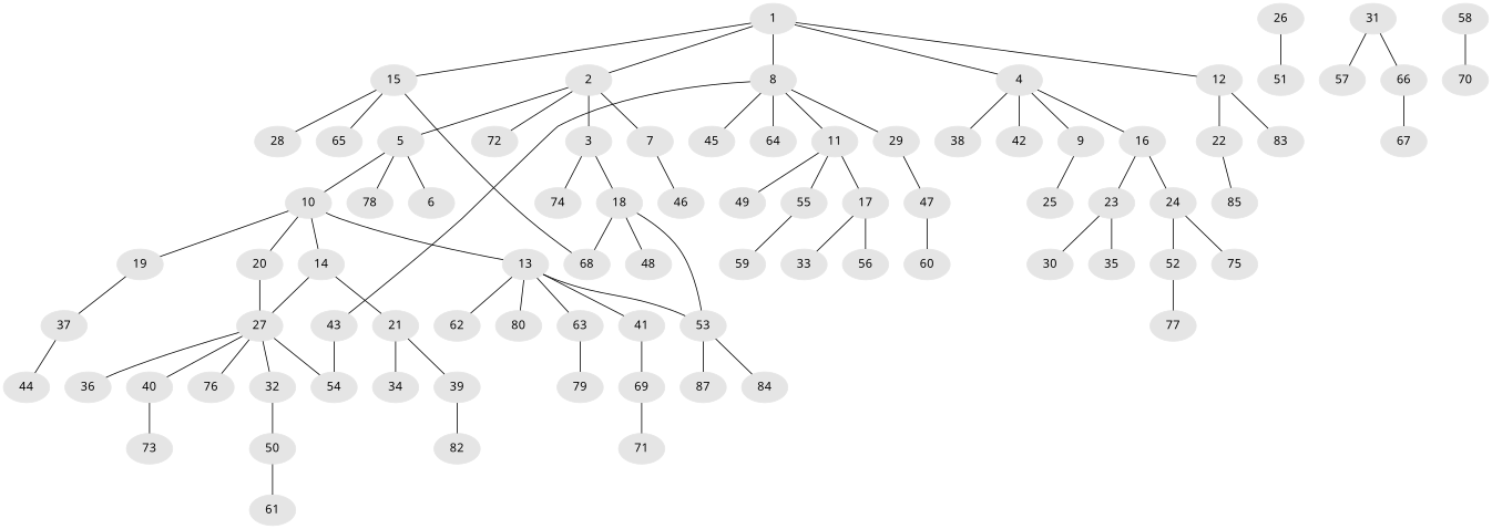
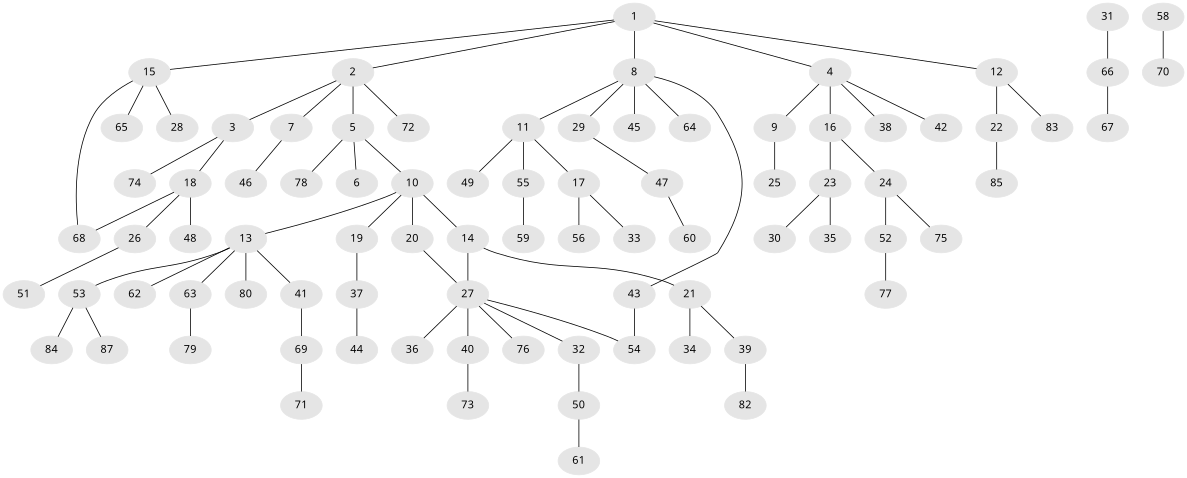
  graph {
    fontname="Noto Sans"
    node [color=gray90 fontname="Noto Sans" style=filled]
    edge [fontname="Noto Sans"]
    1
    2
    4
    8
    12
    15
    3
    5
    7
    72
    9
    16
    38
    42
    11
    29
    43
    45
    64
    22
    83
    28
    65
    68
    18
    74
    6
    10
    78
    46
    26
    48
    25
    23
    24
    13
    14
    19
    20
    17
    49
    55
    47
    54
    31
-   57
    66
    41
    53
    62
    63
    80
    21
    27
    37
    33
    56
    59
    85
    69
    n61 [label=87]
    84
    79
    34
    39
    32
    36
    40
    76
    30
    35
    52
    75
    51
    58
    70
    44
    82
    77
    50
    73
    60
    67
    61
    71
    1 -- 2
    1 -- 4
    1 -- 8
    1 -- 12
    1 -- 15
    2 -- 3
    2 -- 5
    2 -- 7
    2 -- 72
    4 -- 9
    4 -- 16
    4 -- 38
    4 -- 42
    8 -- 11
    8 -- 29
    8 -- 43
    8 -- 45
    8 -- 64
    12 -- 22
    12 -- 83
    15 -- 28
    15 -- 65
    15 -- 68
    3 -- 18
    3 -- 74
    5 -- 6
    5 -- 10
    5 -- 78
    7 -- 46
    9 -- 25
    16 -- 23
    16 -- 24
    11 -- 17
    11 -- 49
    11 -- 55
    29 -- 47
    43 -- 54
    22 -- 85
    18 -- 68
-   18 -- 53
+   18 -- 26
    18 -- 48
    10 -- 13
    10 -- 14
    10 -- 19
    10 -- 20
    26 -- 51
    23 -- 30
    23 -- 35
    24 -- 52
    24 -- 75
    13 -- 41
    13 -- 53
    13 -- 62
    13 -- 63
    13 -- 80
    14 -- 21
    14 -- 27
    19 -- 37
    20 -- 27
    17 -- 33
    17 -- 56
    55 -- 59
    47 -- 60
-   31 -- 57
    31 -- 66
    66 -- 67
    41 -- 69
    53 -- n61
    53 -- 84
    63 -- 79
    21 -- 34
    21 -- 39
    27 -- 54
    27 -- 32
    27 -- 36
    27 -- 40
    27 -- 76
    37 -- 44
    69 -- 71
    39 -- 82
    32 -- 50
    40 -- 73
    52 -- 77
    58 -- 70
    50 -- 61
  }
